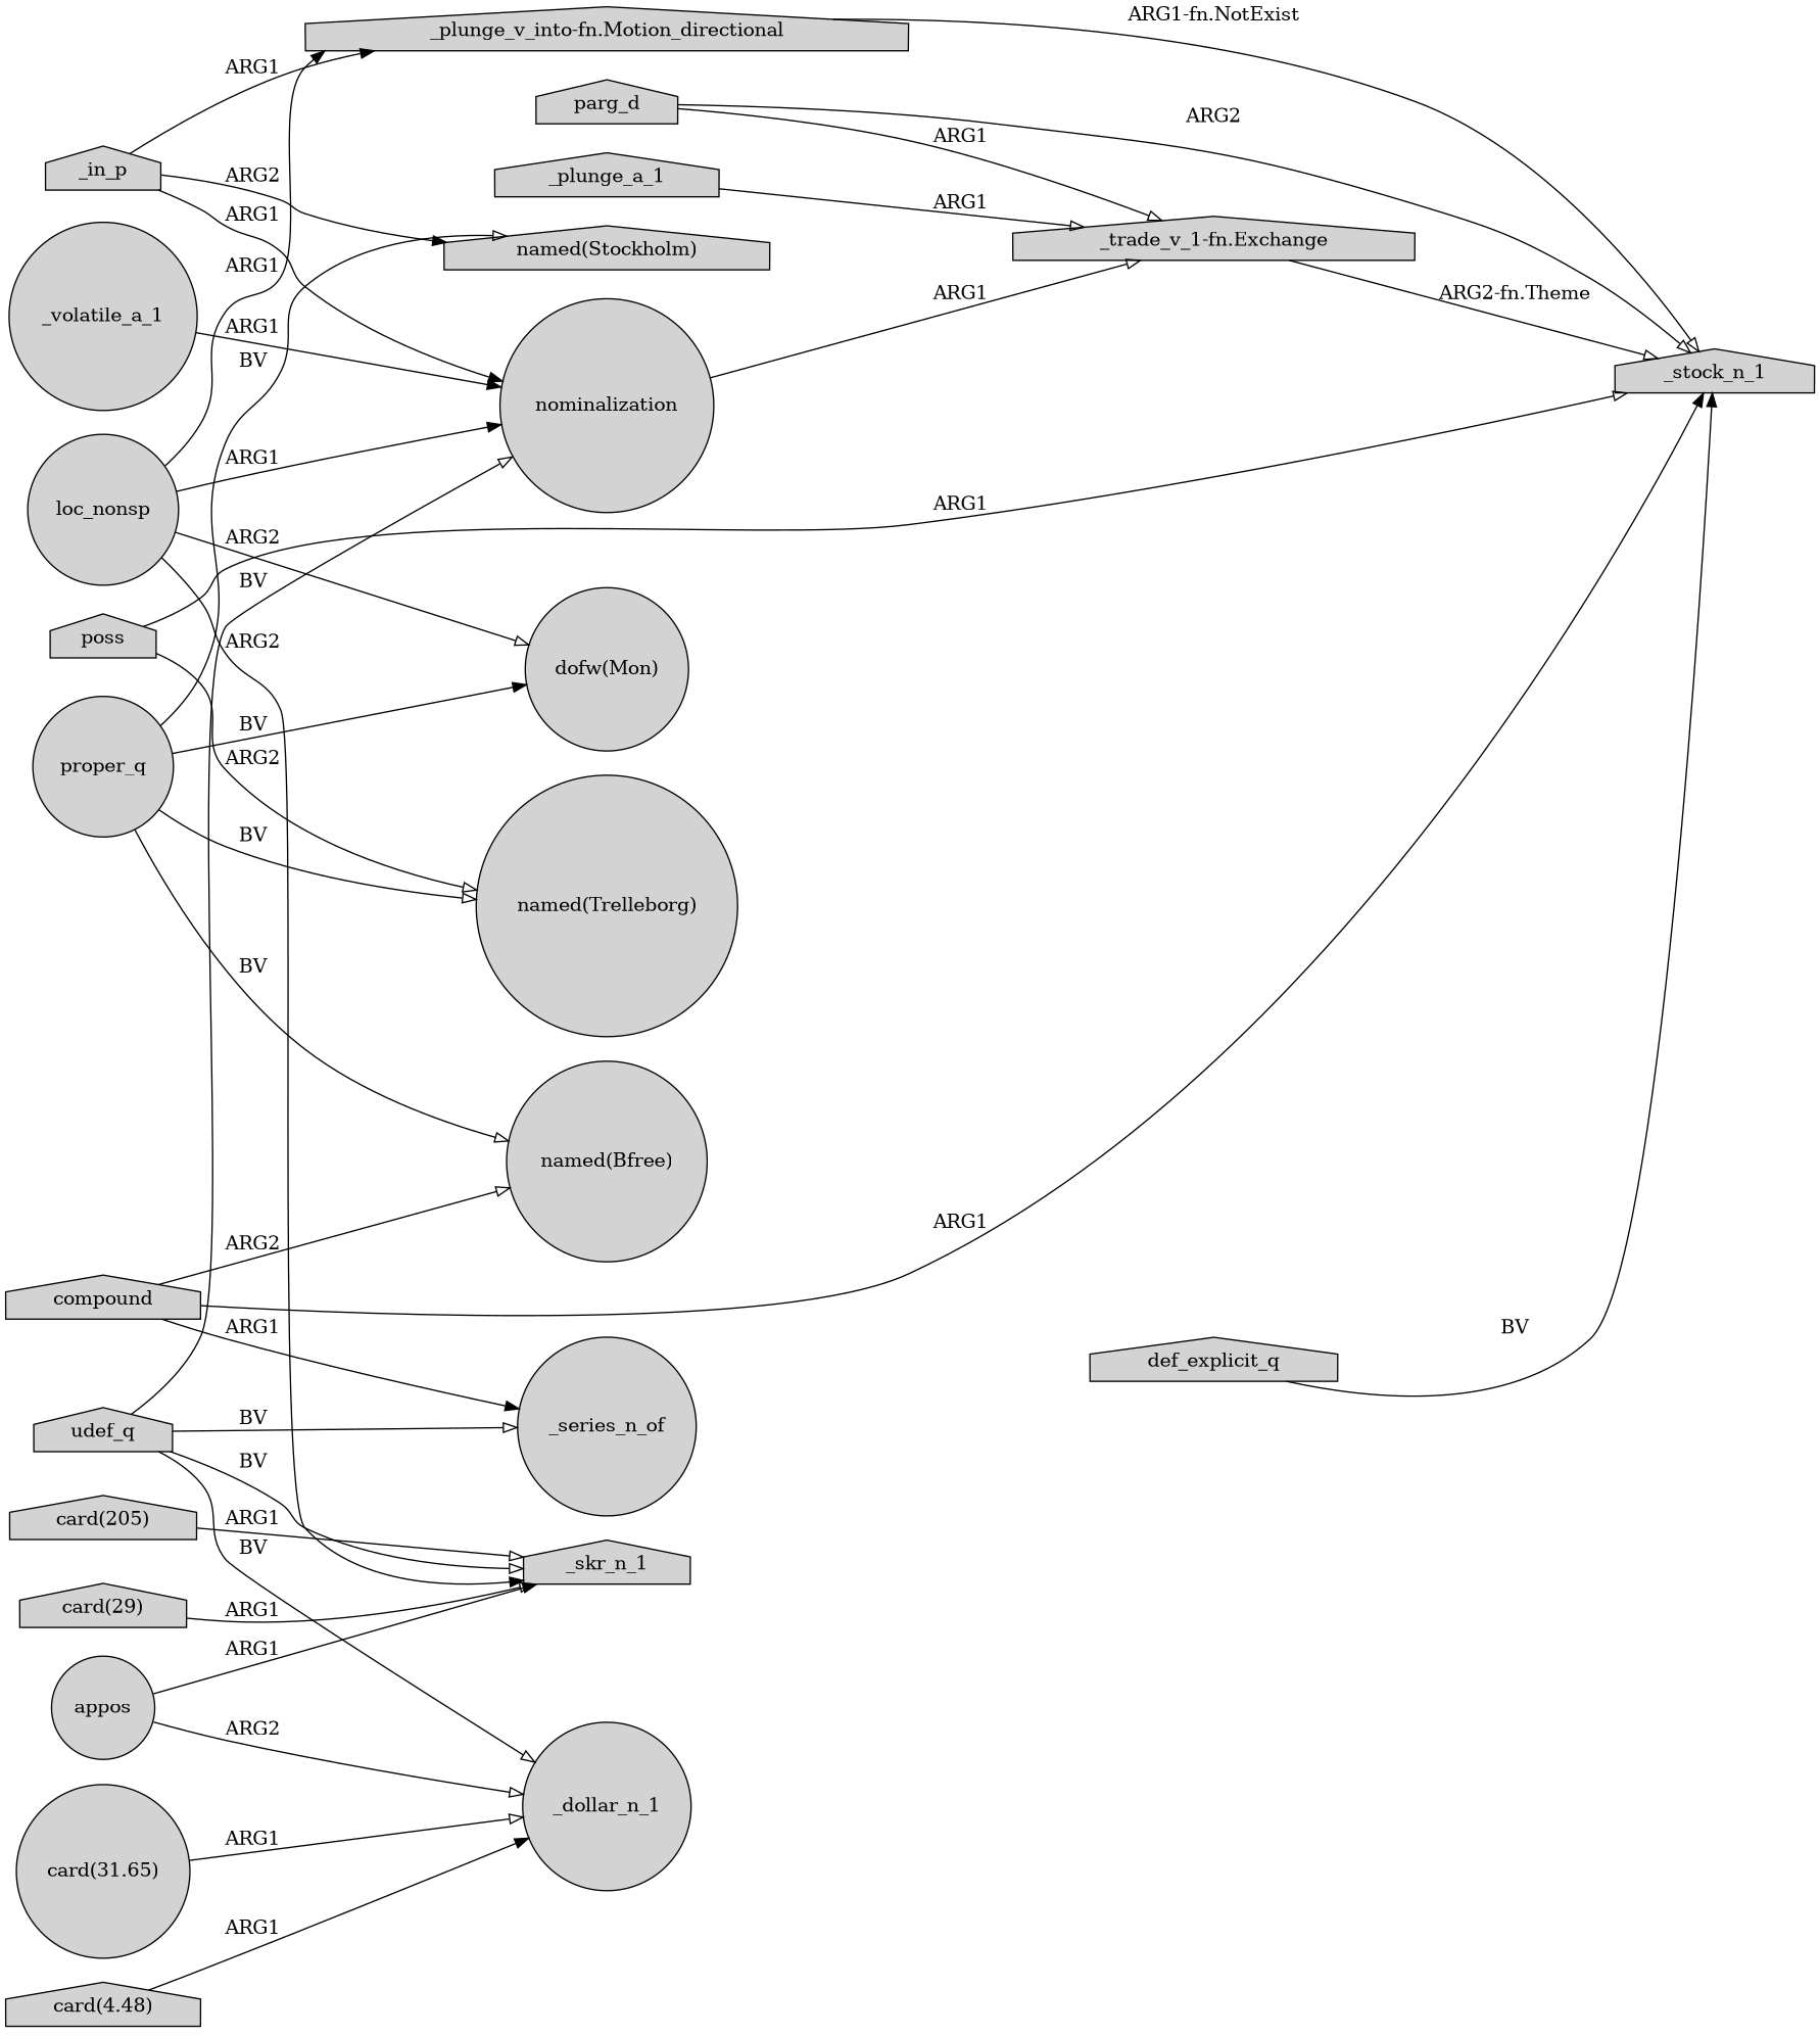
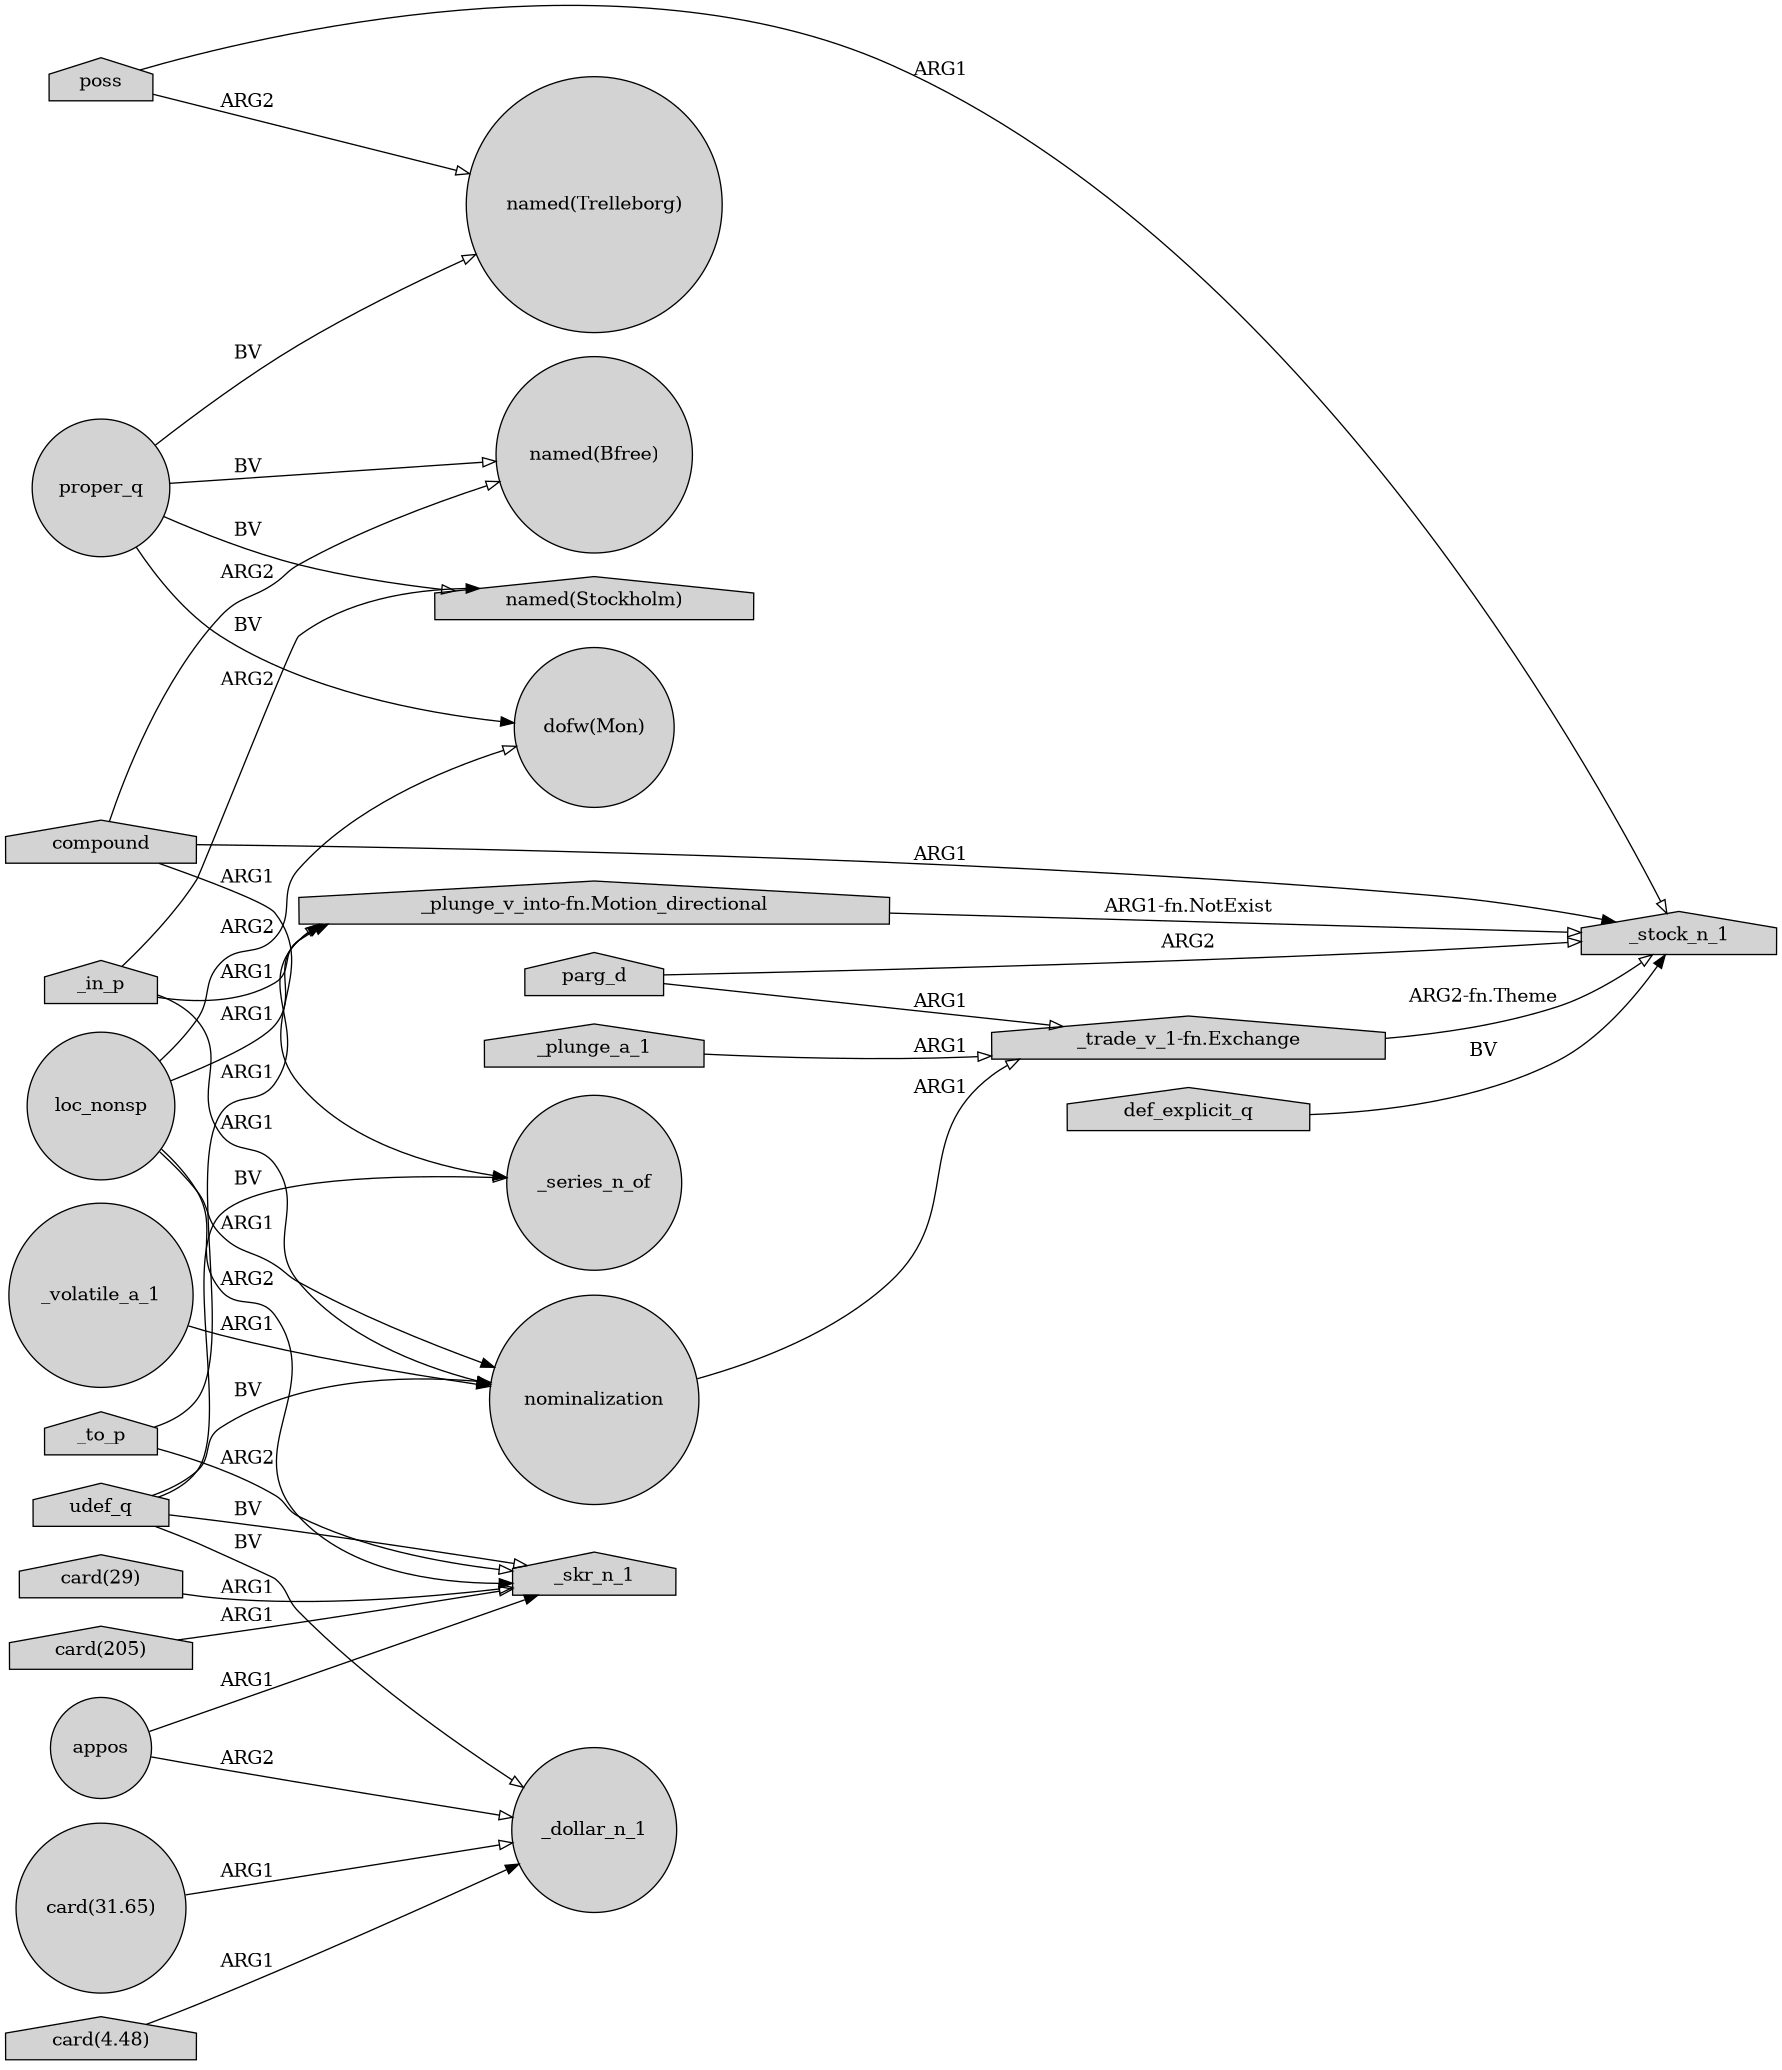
  digraph {
    fontname="DejaVu Serif"
    rankdir=LR
    node [fontname="DejaVu Serif" shape=house style=filled]
    edge [arrowhead=onormal fontname="DejaVu Serif"]
    loc_nonsp [shape=circle]
    "_plunge_v_into-fn.Motion_directional"
    nominalization [shape=circle]
    _skr_n_1
    "dofw(Mon)" [shape=circle]
    _stock_n_1
    "_trade_v_1-fn.Exchange"
    appos [shape=circle]
    _dollar_n_1 [shape=circle]
    _in_p
    "named(Stockholm)"
    proper_q [shape=circle]
    "named(Trelleborg)" [shape=circle]
    "named(Bfree)" [shape=circle]
    compound
    _series_n_of [shape=circle]
    parg_d
    poss
+   _to_p
    "card(205)"
    def_explicit_q
    "card(29)"
    udef_q
    n24 [label=_plunge_a_1]
    "card(4.48)"
    _volatile_a_1 [shape=circle]
    "card(31.65)" [shape=circle]
    loc_nonsp -> "_plunge_v_into-fn.Motion_directional" [arrowhead=normal label=ARG1]
    loc_nonsp -> nominalization [arrowhead=normal label=ARG1]
    loc_nonsp -> _skr_n_1 [arrowhead=normal label=ARG2]
    loc_nonsp -> "dofw(Mon)" [label=ARG2]
    "_plunge_v_into-fn.Motion_directional" -> _stock_n_1 [label="ARG1-fn.NotExist"]
    nominalization -> "_trade_v_1-fn.Exchange" [label=ARG1]
    "_trade_v_1-fn.Exchange" -> _stock_n_1 [label="ARG2-fn.Theme"]
    appos -> _skr_n_1 [arrowhead=normal label=ARG1]
    appos -> _dollar_n_1 [label=ARG2]
    _in_p -> "_plunge_v_into-fn.Motion_directional" [arrowhead=normal label=ARG1]
    _in_p -> nominalization [arrowhead=normal label=ARG1]
    _in_p -> "named(Stockholm)" [arrowhead=normal label=ARG2]
    proper_q -> "dofw(Mon)" [arrowhead=normal label=BV]
    proper_q -> "named(Stockholm)" [label=BV]
    proper_q -> "named(Trelleborg)" [label=BV]
    proper_q -> "named(Bfree)" [label=BV]
    compound -> _stock_n_1 [arrowhead=normal label=ARG1]
    compound -> "named(Bfree)" [label=ARG2]
    compound -> _series_n_of [arrowhead=normal label=ARG1]
    parg_d -> _stock_n_1 [label=ARG2]
    parg_d -> "_trade_v_1-fn.Exchange" [label=ARG1]
    poss -> _stock_n_1 [label=ARG1]
    poss -> "named(Trelleborg)" [label=ARG2]
+   _to_p -> "_plunge_v_into-fn.Motion_directional" [label=ARG1]
+   _to_p -> _skr_n_1 [label=ARG2]
    "card(205)" -> _skr_n_1 [label=ARG1]
    def_explicit_q -> _stock_n_1 [arrowhead=normal label=BV]
    "card(29)" -> _skr_n_1 [label=ARG1]
    udef_q -> nominalization [label=BV]
    udef_q -> _skr_n_1 [label=BV]
    udef_q -> _dollar_n_1 [label=BV]
    udef_q -> _series_n_of [label=BV]
    n24 -> "_trade_v_1-fn.Exchange" [label=ARG1]
    "card(4.48)" -> _dollar_n_1 [arrowhead=normal label=ARG1]
    _volatile_a_1 -> nominalization [arrowhead=normal label=ARG1]
    "card(31.65)" -> _dollar_n_1 [label=ARG1]
  }
